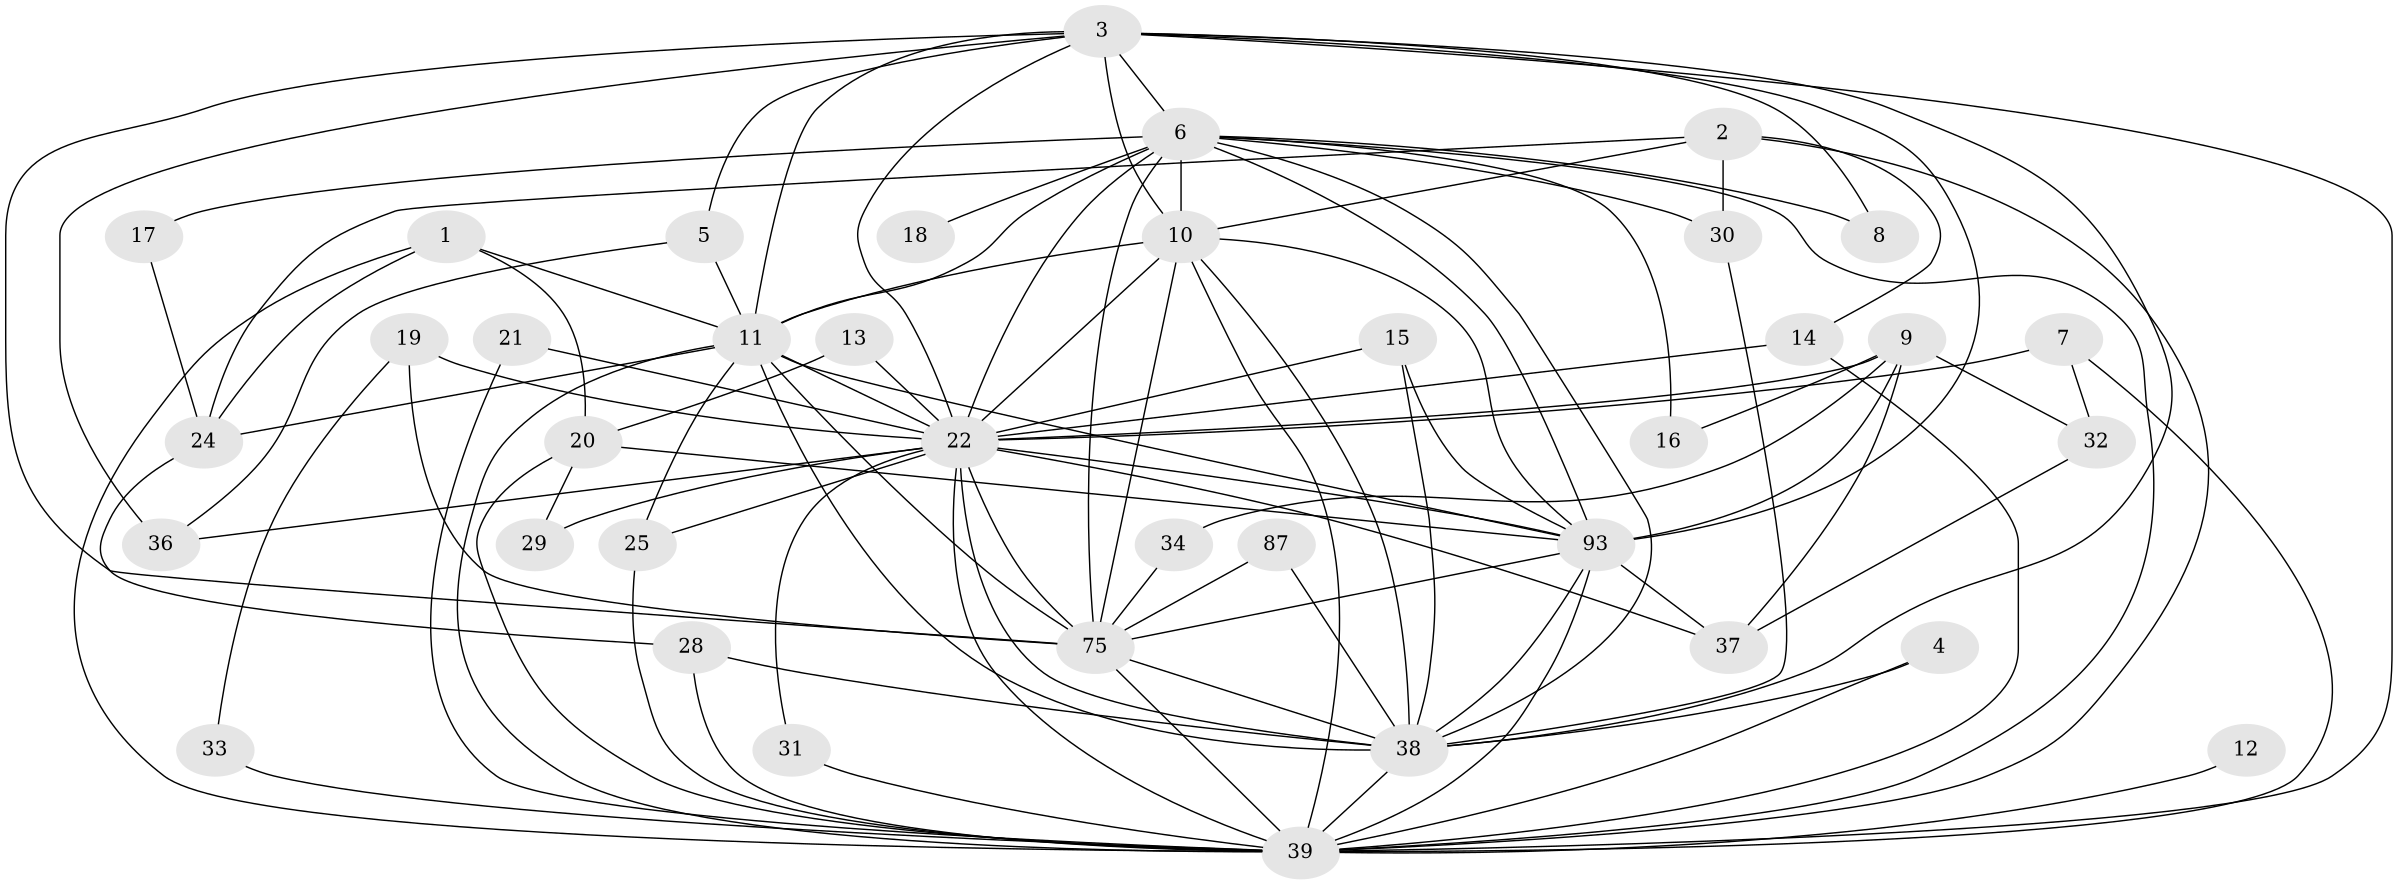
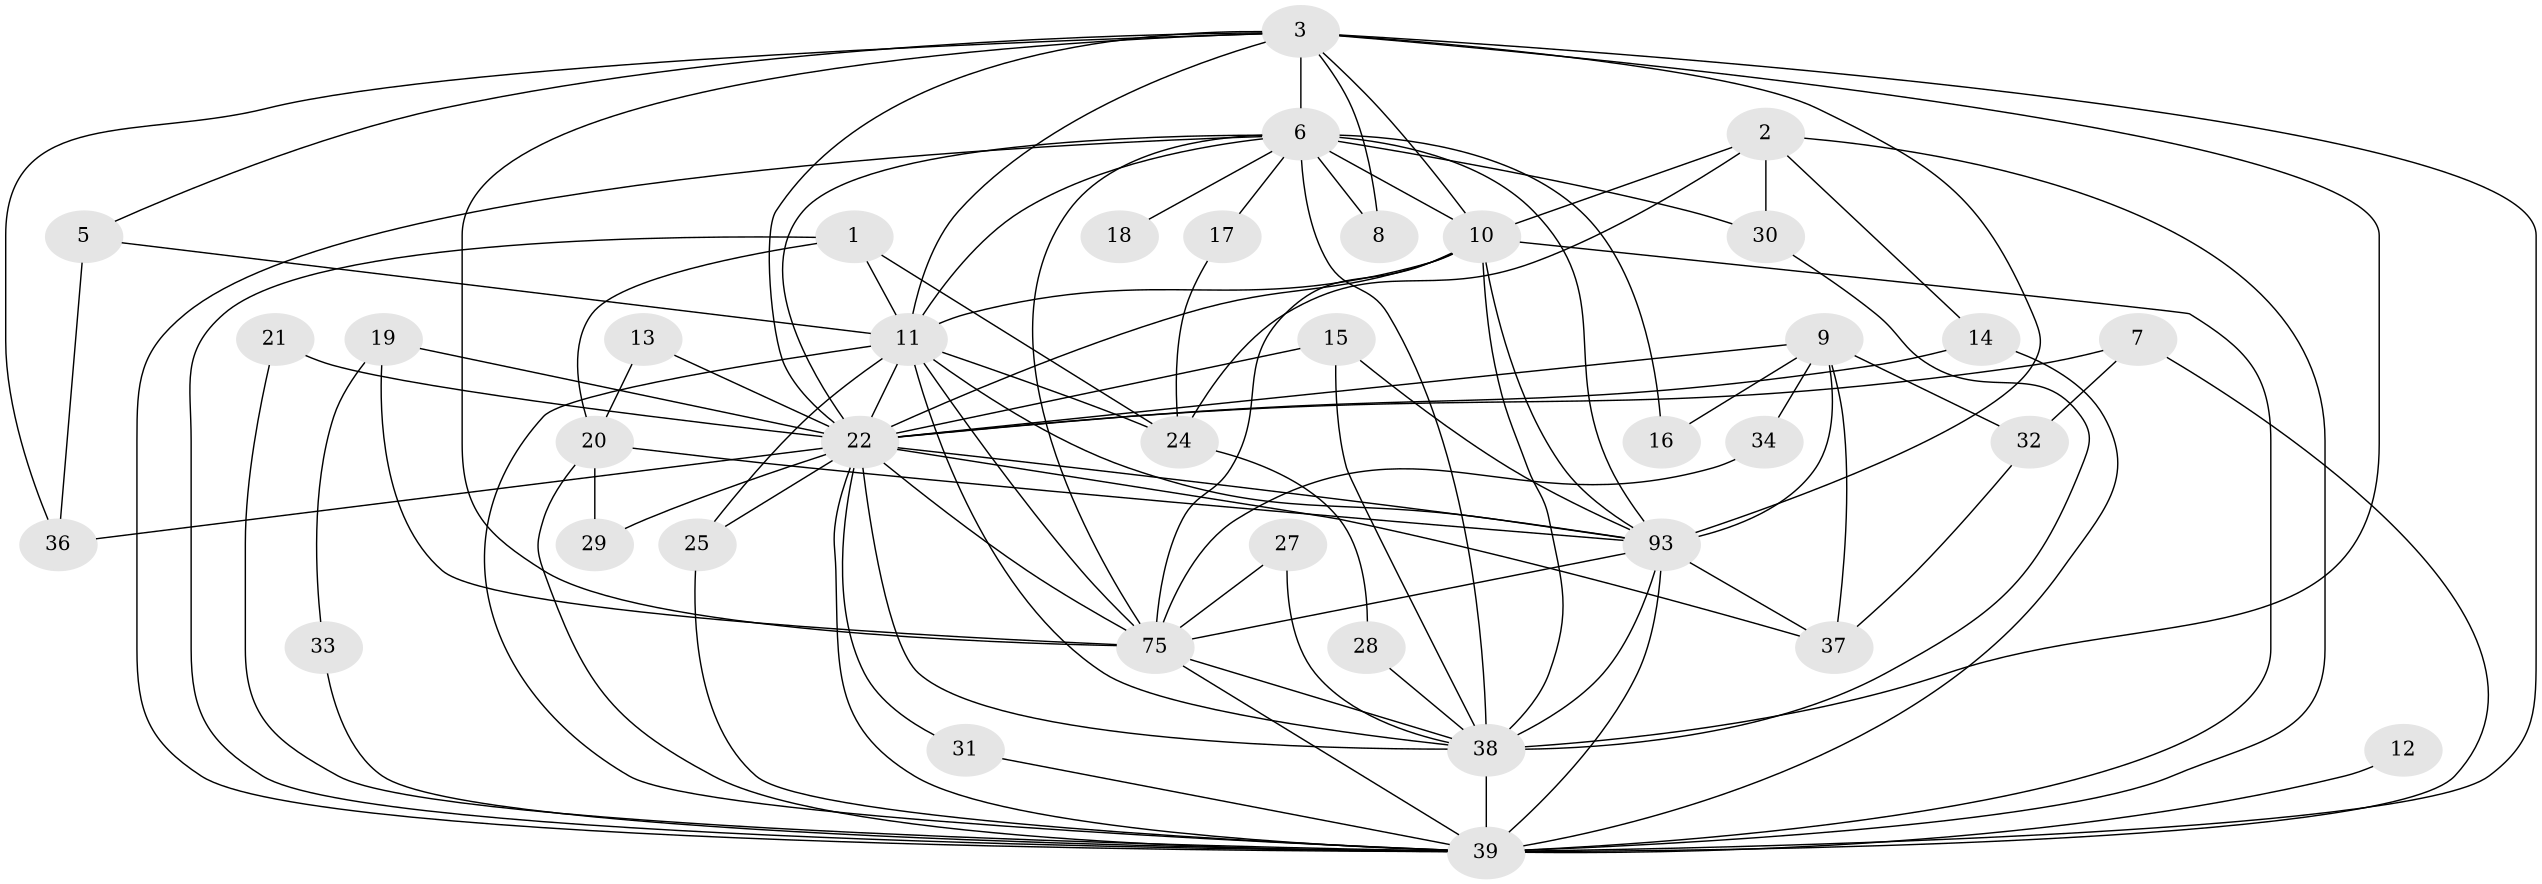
  graph {
    node [color=gray90 style=filled]
    edge [weight=1.0]
    1
    11
    20
    24
    39
    22
    n7 [label=93]
    n8 [label=75]
    38
    25
    29
    28
    2
    10
    14
    30
    3
    5
    6
    8
    36
    16
    17
    18
    37
    31
-   4
    7
    32
    9
    34
    12
    13
    15
    19
    33
    21
-   27 [label=87]
+   27
    1 -- 11
    1 -- 20
    1 -- 24
    1 -- 39
    11 -- 24
    11 -- 39
    11 -- 22
    11 -- n7
    11 -- n8
    11 -- 38
    11 -- 25
    20 -- 39
    20 -- n7
    20 -- 29
    24 -- 28
    22 -- 39
    22 -- n7
    22 -- n8 [weight=2.0]
    22 -- 38 [weight=2.0]
    22 -- 25
    22 -- 29
    22 -- 36
    22 -- 37
    22 -- 31
    n7 -- 39 [weight=2.0]
    n7 -- n8
    n7 -- 38
    n7 -- 37
    n8 -- 39
    n8 -- 38
    38 -- 39
    25 -- 39
-   28 -- 39
    28 -- 38
    2 -- 24
    2 -- 39
    2 -- 10
    2 -- 14
    2 -- 30
    10 -- 11 [weight=4.0]
    10 -- 39 [weight=3.0]
    10 -- 22 [weight=3.0]
    10 -- n7 [weight=2.0]
    10 -- n8 [weight=2.0]
    10 -- 38 [weight=3.0]
    14 -- 39
    14 -- 22
    30 -- 38
    3 -- 11 [weight=2.0]
    3 -- 39
    3 -- 22
    3 -- n7
    3 -- n8
    3 -- 38
    3 -- 10 [weight=2.0]
    3 -- 5
    3 -- 6 [weight=2.0]
    3 -- 8
    3 -- 36
    5 -- 11
    5 -- 36
    6 -- 11
    6 -- 39
    6 -- 22
    6 -- n7
    6 -- n8
    6 -- 38
    6 -- 10 [weight=2.0]
    6 -- 30
    6 -- 8
    6 -- 16
    6 -- 17
    6 -- 18
    17 -- 24
    31 -- 39
-   4 -- 39
-   4 -- 38
    7 -- 39
    7 -- 22
    7 -- 32
    32 -- 37
    9 -- 22
    9 -- n7 [weight=2.0]
    9 -- 16
    9 -- 37
    9 -- 32
    9 -- 34
    34 -- n8
    12 -- 39
    13 -- 20
    13 -- 22
    15 -- 22
    15 -- n7
    15 -- 38
    19 -- 22
    19 -- n8
    19 -- 33
    33 -- 39
    21 -- 39
    21 -- 22
    27 -- n8
    27 -- 38
  }
